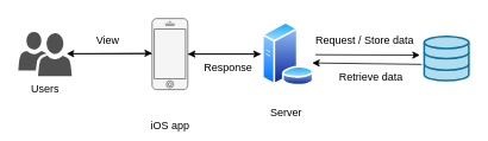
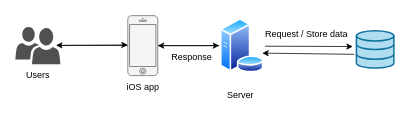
  <mxCell id="0" />
  <mxCell id="1" parent="0" />
  <mxCell id="2" style="edgeStyle=none;rounded=0;orthogonalLoop=1;jettySize=auto;html=1;entryX=0.941;entryY=0.639;entryDx=0;entryDy=0;entryPerimeter=0;exitX=-0.06;exitY=0.632;exitDx=0;exitDy=0;exitPerimeter=0;" source="3" parent="1" target="13" edge="1"><mxGeometry as="geometry" relative="1" /></mxCell>
  <mxCell id="3" value="" style="html=1;verticalLabelPosition=bottom;align=center;labelBackgroundColor=#ffffff;verticalAlign=top;strokeWidth=2;strokeColor=#10739e;shadow=0;dashed=0;shape=mxgraph.ios7.icons.data;fillColor=#b1ddf0;" parent="1" vertex="1"><mxGeometry height="50" width="50" as="geometry" y="40" x="475" /></mxCell>
  <mxCell id="4" style="edgeStyle=none;rounded=0;orthogonalLoop=1;jettySize=auto;html=1;entryX=0;entryY=0.5;entryDx=0;entryDy=0;" source="6" parent="1" target="13" edge="1"><mxGeometry as="geometry" relative="1" /></mxCell>
  <mxCell id="5" style="edgeStyle=none;rounded=0;orthogonalLoop=1;jettySize=auto;html=1;entryX=0.903;entryY=0.492;entryDx=0;entryDy=0;entryPerimeter=0;" source="6" parent="1" target="8" edge="1"><mxGeometry as="geometry" relative="1" /></mxCell>
  <mxCell id="6" value="" style="html=1;verticalLabelPosition=bottom;labelBackgroundColor=#ffffff;verticalAlign=top;shadow=0;dashed=0;strokeWidth=1;shape=mxgraph.ios7.misc.iphone;fillColor=#f5f5f5;strokeColor=#666666;fontColor=#333333;" parent="1" vertex="1"><mxGeometry height="80" width="40" as="geometry" y="20" x="170" /></mxCell>
  <mxCell id="7" style="rounded=0;orthogonalLoop=1;jettySize=auto;html=1;" source="8" parent="1" edge="1"><mxGeometry as="geometry" relative="1"><mxPoint as="targetPoint" y="59" x="170" /></mxGeometry></mxCell>
  <mxCell id="8" value="" style="pointerEvents=1;shadow=0;dashed=0;html=1;strokeColor=none;labelPosition=center;verticalLabelPosition=bottom;verticalAlign=top;align=center;fillColor=#505050;shape=mxgraph.mscae.intune.user_group" parent="1" vertex="1"><mxGeometry height="50" width="60" as="geometry" y="35" x="20" /></mxCell>
  <mxCell id="9" value="Users" style="text;html=1;resizable=0;autosize=1;align=center;verticalAlign=middle;points=[];fillColor=none;strokeColor=none;rounded=0;" parent="1" vertex="1"><mxGeometry height="20" width="50" as="geometry" y="90" x="25" /></mxCell>
- <mxCell id="10" value="iOS app" style="text;html=1;resizable=0;autosize=1;align=center;verticalAlign=middle;points=[];fillColor=none;strokeColor=none;rounded=0;" parent="1" vertex="1"><mxGeometry x="160" y="131" height="20" width="60" as="geometry" /></mxCell>
+ <mxCell id="10" value="iOS app" style="text;html=1;resizable=0;autosize=1;align=center;verticalAlign=middle;points=[];fillColor=none;strokeColor=none;rounded=0;" parent="1" vertex="1"><mxGeometry height="20" width="60" as="geometry" y="106" x="160" /></mxCell>
  <mxCell id="11" style="rounded=0;orthogonalLoop=1;jettySize=auto;html=1;entryX=-0.096;entryY=0.424;entryDx=0;entryDy=0;entryPerimeter=0;" parent="1" target="3" edge="1"><mxGeometry as="geometry" relative="1"><mxPoint as="sourcePoint" y="60.76" x="352.999" /><mxPoint as="targetPoint" y="57" x="470" /></mxGeometry></mxCell>
  <mxCell id="12" style="edgeStyle=none;rounded=0;orthogonalLoop=1;jettySize=auto;html=1;" source="13" parent="1" edge="1"><mxGeometry as="geometry" relative="1"><mxPoint as="targetPoint" y="60" x="210" /></mxGeometry></mxCell>
  <mxCell id="13" value="" style="aspect=fixed;perimeter=ellipsePerimeter;html=1;align=center;shadow=0;dashed=0;spacingTop=3;image;image=img/lib/active_directory/database_server.svg;fillColor=#CCFFFF;gradientColor=none;" parent="1" vertex="1"><mxGeometry height="72" width="61" as="geometry" y="24" x="292" /></mxCell>
  <mxCell id="14" value="Server" style="text;html=1;resizable=0;autosize=1;align=center;verticalAlign=middle;points=[];fillColor=none;strokeColor=none;rounded=0;" parent="1" vertex="1"><mxGeometry x="295" y="116" height="20" width="50" as="geometry" /></mxCell>
- <mxCell id="15" value="Retrieve data" style="text;html=1;resizable=0;autosize=1;align=center;verticalAlign=middle;points=[];fillColor=none;strokeColor=none;rounded=0;" parent="1" vertex="1"><mxGeometry height="20" width="90" as="geometry" y="76" x="370" /></mxCell>
  <mxCell id="16" value="Response" style="text;html=1;resizable=0;autosize=1;align=center;verticalAlign=middle;points=[];fillColor=none;strokeColor=none;rounded=0;" parent="1" vertex="1"><mxGeometry height="20" width="70" as="geometry" y="66" x="220" /></mxCell>
  <mxCell id="17" value="Request / Store data" style="text;html=1;resizable=0;autosize=1;align=center;verticalAlign=middle;points=[];fillColor=none;strokeColor=none;rounded=0;" parent="1" vertex="1"><mxGeometry height="20" width="130" as="geometry" y="35" x="343" /></mxCell>
- <mxCell id="18" value="View" style="text;html=1;resizable=0;autosize=1;align=center;verticalAlign=middle;points=[];fillColor=none;strokeColor=none;rounded=0;" parent="1" vertex="1"><mxGeometry height="20" width="40" as="geometry" y="35" x="100" /></mxCell>
